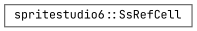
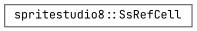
  digraph {
    rankdir=LR
    fontname="JetBrains Mono"
-   n1 [color=grey40 fillcolor=white fontname="JetBrains Mono" fontsize=10 height=0.2 label="spritestudio6::SsRefCell" shape=box style=filled width=0.4]
+   n1 [color=grey40 fillcolor=white fontname="JetBrains Mono" fontsize=10 height=0.2 label="spritestudio8::SsRefCell" shape=box style=filled width=0.4]
  }
